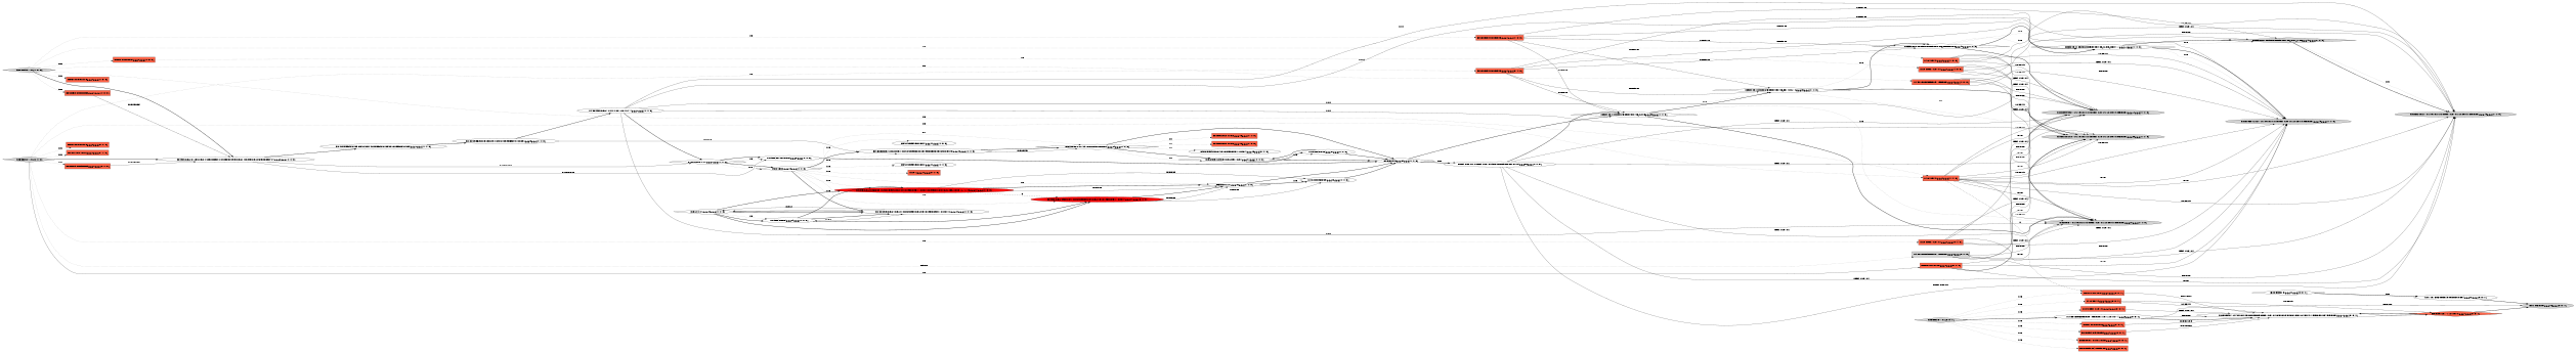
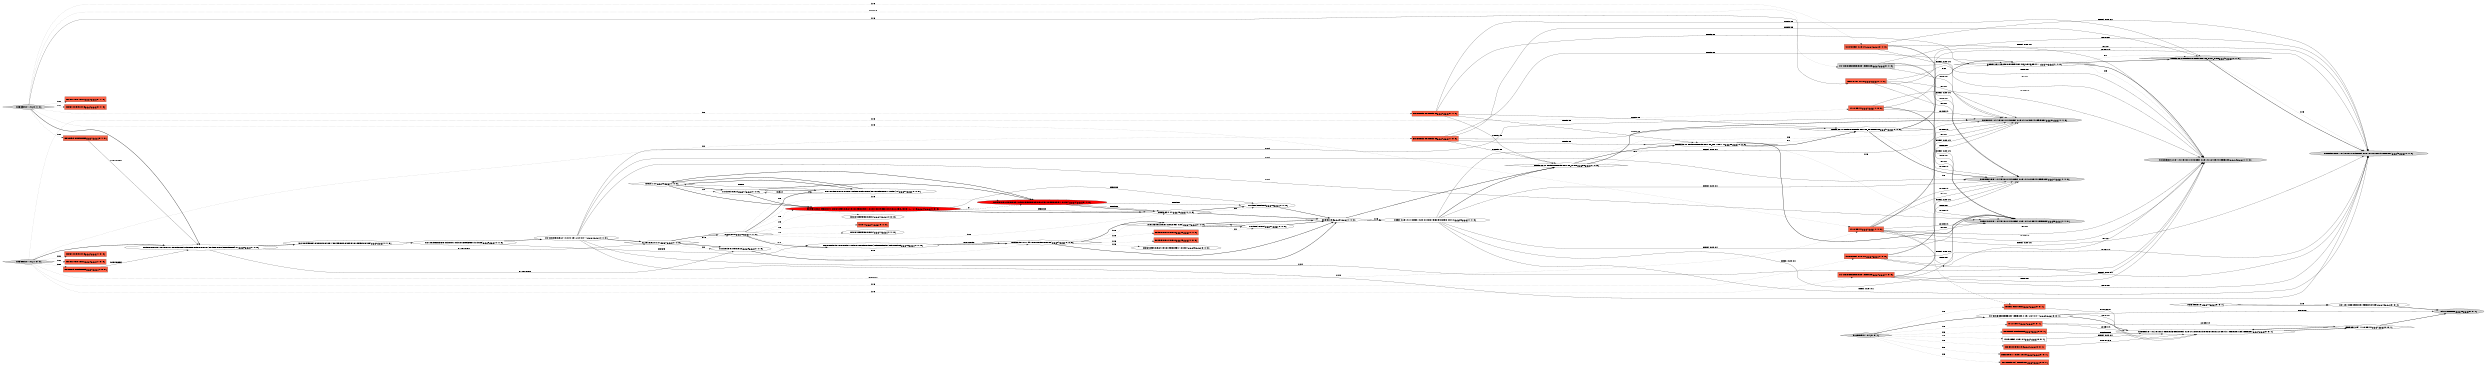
  digraph {
    fontname=Lato
    rankdir=LR
    node [fillcolor=white fontname=Lato shape=ellipse style=filled]
    edge [fontname=Lato style=solid]
    n1 [label="schema != null@@@13@@@['1', '1', '0']" shape=diamond]
    n2 [label="nsList.add(schema)@@@14@@@['1', '1', '0']"]
    n3 [fillcolor=red label="PostgreSchema pgCatalog = database.getCatalogSchema(session.getProgressMonitor())@@@17@@@['0', '1', '0']"]
    n4 [label="final PostgreSchema schema = database.getSchema(session.getProgressMonitor(),sn)@@@12@@@['1', '1', '0']"]
    n5 [fillcolor=red label="PostgreSchema pgCatalog = database.getSchema(session.getProgressMonitor(),PostgreConstants.CATALOG_SCHEMA_NAME)@@@17@@@['1', '0', '0']"]
    n6 [label="pgCatalog != null@@@18@@@['1', '1', '0']" shape=diamond]
    n7 [label="nsList.add(pgCatalog)@@@19@@@['1', '1', '0']"]
    n8 [fillcolor=lightgray label="List<DBSObjectReference> references@@@2@@@['0', '1', '0']" shape=box]
    n9 [fillcolor=lightgray label="findTablesByMask(session,nsList,objectNameMask,maxResults,references)@@@36@@@['1', '1', '0']"]
    n10 [fillcolor=lightgray label="findConstraintsByMask(session,nsList,objectNameMask,maxResults,references)@@@39@@@['1', '1', '0']"]
    n11 [fillcolor=lightgray label="findProceduresByMask(session,nsList,objectNameMask,maxResults,references)@@@42@@@['1', '1', '0']"]
    n12 [fillcolor=lightgray label="findTableColumnsByMask(session,nsList,objectNameMask,maxResults,references)@@@45@@@['1', '1', '0']"]
    n13 [fillcolor=lightgray label="findDataTypesByMask(session,nsList,objectNameMask,maxResults,references)@@@48@@@['1', '1', '0']"]
    n14 [fillcolor=tomato label="PostgreSchema schema@@@25@@@['1', '0', '0']" shape=box]
    n15 [fillcolor=tomato label="int maxResults@@@2@@@['1', '0', '0']" shape=box]
    n16 [label="final PostgreDatabase database = dataSource.getDefaultInstance()@@@5@@@['1', '1', '0']"]
    n17 [label="DBSObjectFilter schemaFilter = dataSource.getContainer().getObjectFilter(,database,true)@@@23@@@['1', '1', '0']"]
    n18 [label="List<PostgreSchema> nsList = new ArrayList<>()@@@6@@@['1', '1', '0']"]
    n19 [label="schemaFilter != null && schemaFilter.isEnabled()@@@24@@@['1', '1', '0']" shape=diamond]
    n20 [label="ownerSchema != null@@@7@@@['1', '1', '0']" shape=diamond]
    n21 [fillcolor=tomato label="DBRProgressMonitor monitor@@@2@@@['0', '0', '1']" shape=box]
    n22 [label="!caseSensitive@@@32@@@['1', '1', '0']" shape=diamond]
    n23 [label="dataSource.getSearchPath()@@@11@@@['1', '0', '0']"]
    n24 [fillcolor=tomato label="String objectNameMask@@@2@@@['1', '0', '0']" shape=box]
    n25 [fillcolor=tomato label="JDBCSession session@@@2@@@['0', '1', '0']" shape=box]
    n26 [label="SQLException ex@@@12@@@['0', '0', '1']" shape=diamond]
    n27 [label="throw new DBException(ex,getDataSource())@@@13@@@['0', '0', '1']"]
    n28 [fillcolor=lightgray label="return references@@@15@@@['0', '0', '1']"]
    n29 [fillcolor=tomato label="boolean caseSensitive@@@2@@@['1', '0', '0']" shape=box]
-   n30 [fillcolor=tomato label="references.size() >= maxResults@@@7@@@['0', '0', '1']" shape=diamond]
+   n30 [label="references.size() >= maxResults@@@7@@@['0', '0', '1']" shape=diamond]
    n31 [label="findObjectsByMask(session,type,parentObject,objectNameMask,caseSensitive,globalSearch,maxResults - references.size(),references)@@@6@@@['0', '0', '1']"]
    n32 [fillcolor=tomato label="List<DBSObjectReference> references@@@2@@@['1', '0', '0']" shape=box]
    n33 [label="database.getSchemas(session.getProgressMonitor())@@@25@@@['0', '1', '0']"]
    n34 [fillcolor=lightgray label="findObjectsByMask['1', '0', '0']" shape=diamond]
    n35 [fillcolor=tomato label="DBSObject parentObject@@@2@@@['1', '0', '0']" shape=box]
    n36 [fillcolor=tomato label="boolean globalSearch@@@2@@@['1', '0', '0']" shape=box]
    n37 [label="PostgreSchema ownerSchema = parentObject instanceof PostgreSchema? (PostgreSchema)parentObject: null@@@3@@@['1', '1', '0']"]
    n38 [fillcolor=tomato label="DBSObjectType objectType@@@2@@@['1', '0', '0']" shape=box]
    n39 [fillcolor=tomato label="int maxResults@@@2@@@['1', '1', '0']" shape=box]
    n40 [label="nsList.add(0,ownerSchema)@@@8@@@['1', '1', '0']"]
    n41 [label="final PostgreDataSource dataSource = (PostgreDataSource)session.getDataSource()@@@4@@@['1', '1', '0']"]
    n42 [label="objectType == RelationalObjectType.TYPE_TABLE@@@35@@@['1', '1', '0']" shape=diamond]
    n43 [label="objectType == RelationalObjectType.TYPE_TABLE_COLUMN@@@44@@@['1', '1', '0']" shape=diamond]
    n44 [fillcolor=lightgray label="objectType == RelationalObjectType.TYPE_DATA_TYPE@@@47@@@['1', '1', '0']" shape=diamond]
    n45 [label="objectType == RelationalObjectType.TYPE_PROCEDURE@@@41@@@['1', '1', '0']" shape=diamond]
    n46 [label="objectType == RelationalObjectType.TYPE_CONSTRAINT@@@38@@@['1', '1', '0']" shape=diamond]
    n47 [fillcolor=tomato label="boolean globalSearch@@@2@@@['0', '0', '1']" shape=box]
    n48 [fillcolor=tomato label="DBSObject parentObject@@@2@@@['0', '1', '0']" shape=box]
    n49 [label="objectNameMask = objectNameMask.toLowerCase(Locale.ENGLISH)@@@33@@@['1', '1', '0']"]
    n50 [fillcolor=tomato label="String sn@@@11@@@['0', '1', '0']" shape=box]
    n51 [label="List<DBSObjectReference> references = new ArrayList<>()@@@3@@@['0', '0', '1']"]
    n52 [label="schemaFilter.matches(schema.getName())@@@26@@@['1', '1', '0']" shape=diamond]
    n53 [label="nsList.add(schema)@@@27@@@['1', '1', '0']"]
    n54 [label="!globalSearch@@@10@@@['1', '1', '0']" shape=diamond]
    n55 [fillcolor=tomato label="DBSObject parentObject@@@2@@@['0', '0', '1']" shape=box]
    n56 [fillcolor=tomato label="PostgreSchema schema@@@25@@@['1', '1', '0']" shape=box]
-   n57 [fillcolor=tomato label="String objectNameMask@@@2@@@['0', '0', '1']" shape=box]
+   n57 [label="String objectNameMask@@@2@@@['0', '0', '1']" shape=box]
    n58 [fillcolor=tomato label="boolean caseSensitive@@@2@@@['0', '0', '1']" shape=box]
    n59 [fillcolor=tomato label="int maxResults@@@2@@@['0', '0', '1']" shape=box]
    n60 [fillcolor=tomato label="boolean globalSearch@@@2@@@['0', '1', '0']" shape=box]
    n61 [label="dataSource.getSearchPath()@@@11@@@['1', '1', '0']"]
    n62 [fillcolor=lightgray label="findObjectsByMask['0', '0', '1']" shape=diamond]
    n63 [fillcolor=tomato label="DBSObjectType(( objectTypes@@@2@@@['0', '0', '1']" shape=box]
    n64 [fillcolor=tomato label="String objectNameMask@@@2@@@['0', '1', '0']" shape=box]
    n65 [fillcolor=tomato label="boolean caseSensitive@@@2@@@['0', '1', '0']" shape=box]
    n66 [fillcolor=tomato label="DBSObjectType objectType@@@2@@@['0', '1', '0']" shape=box]
    n67 [fillcolor=lightgray label="findObjectsByMask['0', '1', '0']" shape=diamond]
    n1 -> n2 [style=bold]
    n1 -> n2 [label=true style=dotted]
    n1 -> n3 [style=bold]
    n1 -> n4 [style=bold]
    n1 -> n5 [style=bold]
    n2 -> n3 [style=bold]
    n2 -> n4 [style=bold]
    n2 -> n5 [style=bold]
    n3 -> n6 [label=pgCatalog]
    n3 -> n6 [style=bold]
    n3 -> n7 [label=pgCatalog]
    n4 -> n1 [style=bold]
    n4 -> n1 [label=schema]
    n4 -> n2 [label=schema]
    n5 -> n3 [label=0 style=dashed]
    n5 -> n6 [label=pgCatalog]
    n5 -> n6 [style=bold]
    n5 -> n7 [label=pgCatalog]
    n6 -> n7 [label=true style=dotted]
    n6 -> n7 [style=bold]
    n6 -> n22 [style=bold]
    n7 -> n22 [style=bold]
    n8 -> n9 [label=references]
    n8 -> n10 [label=references]
    n8 -> n11 [label=references]
    n8 -> n12 [label=references]
    n8 -> n13 [label=references]
    n15 -> n9 [label=maxResults]
    n15 -> n10 [label=maxResults]
    n15 -> n11 [label=maxResults]
    n15 -> n12 [label=maxResults]
    n15 -> n13 [label=maxResults]
    n16 -> n17 [label=database]
    n16 -> n18 [style=bold]
    n17 -> n19 [style=bold]
    n17 -> n19 [label=schemaFilter]
    n18 -> n9 [label=nsList]
    n18 -> n10 [label=nsList]
    n18 -> n11 [label=nsList]
    n18 -> n12 [label=nsList]
    n18 -> n13 [label=nsList]
    n18 -> n20 [style=bold]
    n19 -> n14 [label=true style=dotted]
    n19 -> n22 [style=bold]
    n19 -> n33 [label=true style=dotted]
    n19 -> n52 [label=true style=dotted]
    n19 -> n52 [style=bold]
    n19 -> n56 [label=true style=dotted]
    n20 -> n40 [style=bold]
    n20 -> n40 [label=true style=dotted]
    n20 -> n54 [label=false style=dotted]
    n20 -> n54 [style=bold]
    n22 -> n42 [style=bold]
    n22 -> n49 [style=bold]
    n22 -> n49 [label=true style=dotted]
    n24 -> n9 [label=objectNameMask]
    n24 -> n10 [label=objectNameMask]
    n24 -> n11 [label=objectNameMask]
    n24 -> n12 [label=objectNameMask]
    n24 -> n13 [label=objectNameMask]
    n25 -> n9 [label=session]
    n25 -> n10 [label=session]
    n25 -> n11 [label=session]
    n25 -> n12 [label=session]
    n25 -> n13 [label=session]
    n26 -> n27 [label=true style=dotted]
    n26 -> n27 [style=bold]
    n27 -> n28 [style=bold]
    n30 -> n28 [style=bold]
    n30 -> n31 [style=bold]
    n31 -> n30 [style=bold]
    n32 -> n9 [label=references]
    n32 -> n10 [label=references]
    n32 -> n11 [label=references]
    n32 -> n12 [label=references]
    n32 -> n13 [label=references]
    n34 -> n15 [label=true style=dotted]
-   n36 -> n24 [label=true style=dotted]
+   n34 -> n24 [label=true style=dotted]
    n34 -> n29 [label=true style=dotted]
    n34 -> n32 [label=true style=dotted]
    n34 -> n35 [label=true style=dotted]
    n34 -> n36 [label=true style=dotted]
    n34 -> n37 [style=bold]
    n34 -> n38 [label=true style=dotted]
-   n34 -> n39 [label=true style=dotted]
+   n34 -> n39 [label=references style=dotted]
    n35 -> n37 [label=parentObject]
    n37 -> n20 [label=ownerSchema]
    n37 -> n40 [label=ownerSchema]
    n37 -> n41 [style=bold]
    n38 -> n42 [label=objectType]
    n38 -> n43 [label=objectType]
    n38 -> n44 [label=objectType]
    n38 -> n45 [label=objectType]
    n38 -> n46 [label=objectType]
    n39 -> n9 [label=maxResults]
    n39 -> n9 [label=session]
    n39 -> n10 [label=maxResults]
    n39 -> n10 [label=session]
    n39 -> n11 [label=session]
    n39 -> n11 [label=maxResults]
    n39 -> n12 [label=session]
    n39 -> n12 [label=maxResults]
    n39 -> n13 [label=maxResults]
    n39 -> n13 [label=session]
    n39 -> n47 [label=0 style=dashed]
    n40 -> n22 [style=bold]
    n41 -> n16 [style=bold]
    n42 -> n9 [style=bold]
    n42 -> n9 [label=true style=dotted]
    n42 -> n46 [label=false style=dotted]
    n42 -> n46 [style=bold]
    n43 -> n12 [style=bold]
    n43 -> n12 [label=true style=dotted]
    n43 -> n44 [label=false style=dotted]
    n43 -> n44 [style=bold]
    n44 -> n13 [label=true style=dotted]
    n44 -> n13 [style=bold]
    n45 -> n11 [label=true style=dotted]
    n45 -> n11 [style=bold]
    n45 -> n43 [style=bold]
    n45 -> n43 [label=false style=dotted]
    n46 -> n10 [style=bold]
    n46 -> n10 [label=true style=dotted]
    n46 -> n45 [style=bold]
    n46 -> n45 [label=false style=dotted]
    n47 -> n31 [label=globalSearch]
    n48 -> n37 [label=parentObject]
    n49 -> n9 [label=objectNameMask]
    n49 -> n10 [label=objectNameMask]
    n49 -> n11 [label=objectNameMask]
    n49 -> n12 [label=objectNameMask]
    n49 -> n13 [label=objectNameMask]
    n49 -> n42 [style=bold]
    n51 -> n28 [label=references]
    n51 -> n31 [style=bold]
    n51 -> n31 [label=references]
    n52 -> n22 [style=bold]
    n52 -> n53 [label=true style=dotted]
    n52 -> n53 [style=bold]
    n53 -> n22 [style=bold]
    n53 -> n52 [style=bold]
    n54 -> n3 [label=true style=dotted]
    n54 -> n4 [label=true style=dotted]
    n54 -> n4 [style=bold]
    n54 -> n5 [label=true style=dotted]
    n54 -> n6 [label=true style=dotted]
    n54 -> n17 [label=false style=dotted]
    n54 -> n17 [style=bold]
    n54 -> n19 [label=false style=dotted]
    n54 -> n23 [label=true style=dotted]
    n54 -> n50 [label=true style=dotted]
    n54 -> n61 [label=true style=dotted]
    n55 -> n31 [label=parentObject]
    n57 -> n31 [label=objectNameMask]
    n58 -> n31 [label=caseSensitive]
    n59 -> n30 [label=maxResults]
    n59 -> n31 [label=maxResults]
    n62 -> n21 [label=true style=dotted]
    n62 -> n47 [label=true style=dotted]
    n62 -> n51 [style=bold]
    n62 -> n55 [label=true style=dotted]
    n62 -> n57 [label=true style=dotted]
    n62 -> n58 [label=true style=dotted]
    n62 -> n59 [label=true style=dotted]
    n62 -> n63 [label=true style=dotted]
    n64 -> n9 [label=objectNameMask]
    n64 -> n10 [label=objectNameMask]
    n64 -> n11 [label=objectNameMask]
    n64 -> n12 [label=objectNameMask]
    n64 -> n13 [label=objectNameMask]
    n66 -> n42 [label=objectType]
    n66 -> n43 [label=objectType]
    n66 -> n44 [label=objectType]
    n66 -> n45 [label=objectType]
    n66 -> n46 [label=objectType]
    n67 -> n8 [label=database style=dotted]
    n67 -> n25 [label=true]
    n67 -> n37 [style=bold]
    n67 -> n39 [label=true style=dotted]
    n67 -> n48 [label=true style=dotted]
    n67 -> n60 [label=true style=dotted]
    n67 -> n64 [label=true style=dotted]
    n67 -> n65 [label=true style=dotted]
    n67 -> n66 [label=true style=dotted]
  }
